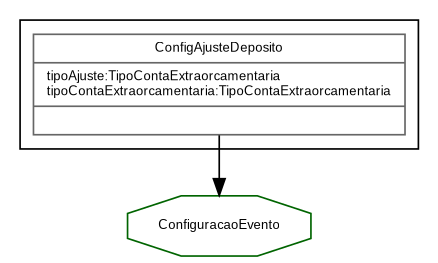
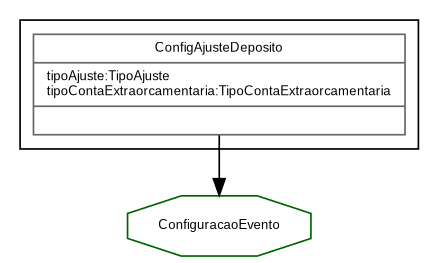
  digraph {
    fontname="Liberation Sans"
    fontsize=8
    node [fontname="Liberation Sans" fontsize=8]
-   n1 [label="{ConfigAjusteDeposito|tipoAjuste:TipoContaExtraorcamentaria\ltipoContaExtraorcamentaria:TipoContaExtraorcamentaria\l|\l}" shape=record color=gray40]
+   n1 [label="{ConfigAjusteDeposito|tipoAjuste:TipoAjuste\ltipoContaExtraorcamentaria:TipoContaExtraorcamentaria\l|\l}" shape=record color=gray40]
    ConfiguracaoEvento [shape=octagon color=darkgreen]
    subgraph cluster_1 {
      n1
    }
    n1 -> ConfiguracaoEvento [arrowhead=normal fontname="Liberation Sans" fontsize=8]
  }
